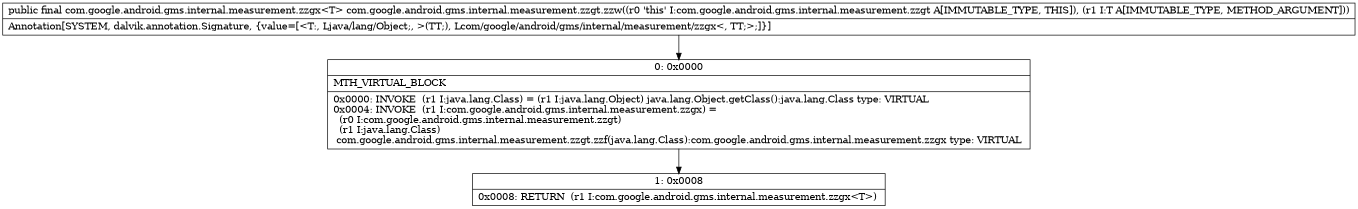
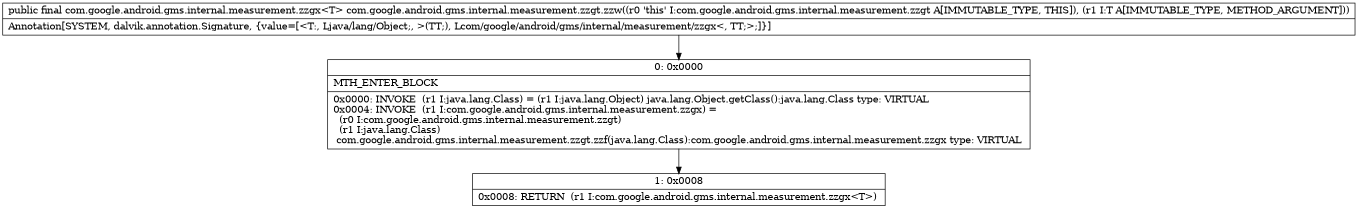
  digraph {
    node [shape=record]
-   n1 [label="{0\:\ 0x0000|MTH_VIRTUAL_BLOCK\l|0x0000: INVOKE  (r1 I:java.lang.Class) = (r1 I:java.lang.Object) java.lang.Object.getClass():java.lang.Class type: VIRTUAL \l0x0004: INVOKE  (r1 I:com.google.android.gms.internal.measurement.zzgx) = \l  (r0 I:com.google.android.gms.internal.measurement.zzgt)\l  (r1 I:java.lang.Class)\l com.google.android.gms.internal.measurement.zzgt.zzf(java.lang.Class):com.google.android.gms.internal.measurement.zzgx type: VIRTUAL \l}"]
+   n1 [label="{0\:\ 0x0000|MTH_ENTER_BLOCK\l|0x0000: INVOKE  (r1 I:java.lang.Class) = (r1 I:java.lang.Object) java.lang.Object.getClass():java.lang.Class type: VIRTUAL \l0x0004: INVOKE  (r1 I:com.google.android.gms.internal.measurement.zzgx) = \l  (r0 I:com.google.android.gms.internal.measurement.zzgt)\l  (r1 I:java.lang.Class)\l com.google.android.gms.internal.measurement.zzgt.zzf(java.lang.Class):com.google.android.gms.internal.measurement.zzgx type: VIRTUAL \l}"]
    n2 [label="{1\:\ 0x0008|0x0008: RETURN  (r1 I:com.google.android.gms.internal.measurement.zzgx\<T\>) \l}"]
    n3 [label="{public final com.google.android.gms.internal.measurement.zzgx\<T\> com.google.android.gms.internal.measurement.zzgt.zzw((r0 'this' I:com.google.android.gms.internal.measurement.zzgt A[IMMUTABLE_TYPE, THIS]), (r1 I:T A[IMMUTABLE_TYPE, METHOD_ARGUMENT]))  | Annotation[SYSTEM, dalvik.annotation.Signature, \{value=[\<T:, Ljava\/lang\/Object;, \>(TT;), Lcom\/google\/android\/gms\/internal\/measurement\/zzgx\<, TT;\>;]\}]\l}"]
    n1 -> n2
    n3 -> n1
  }
